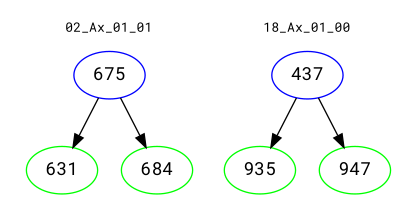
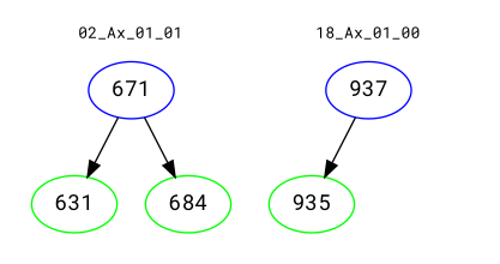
  digraph {
    fontname="Roboto Mono"
    node [color=green fontname="Roboto Mono"]
    edge [color=black fontname="Roboto Mono"]
-   n1 [color=blue label=675]
+   n1 [color=blue label=671]
    n2 [label=631]
    n3 [label=684]
-   n4 [color=blue label=437]
+   n4 [color=blue label=937]
    n5 [label=935]
-   n6 [label=947]
    subgraph cluster_1 {
      color=white
      fontsize=10
      label="02_Ax_01_01"
      n1
      n2
      n3
    }
    subgraph cluster_2 {
      color=white
      fontsize=10
      label="18_Ax_01_00"
      n4
      n5
-     n6
    }
    n1 -> n2
    n1 -> n3
    n4 -> n5
-   n4 -> n6
  }
